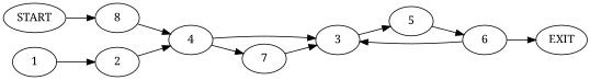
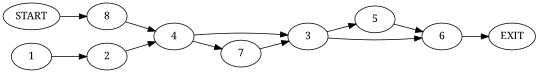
  digraph {
    fontname="Noto Serif"
    rankdir=LR
    node [fontname="Noto Serif"]
    edge [fontname="Noto Serif"]
    n1 [label=START]
    8
    1
    2
    4
    n6 [label=EXIT]
    3
    5
    6
    7
    n1 -> 8
    8 -> 4
    1 -> 2
    2 -> 4
    4 -> 3
    4 -> 7
    3 -> 5
-   6 -> 3
+   3 -> 6
    5 -> 6
    6 -> n6
    7 -> 3
  }
